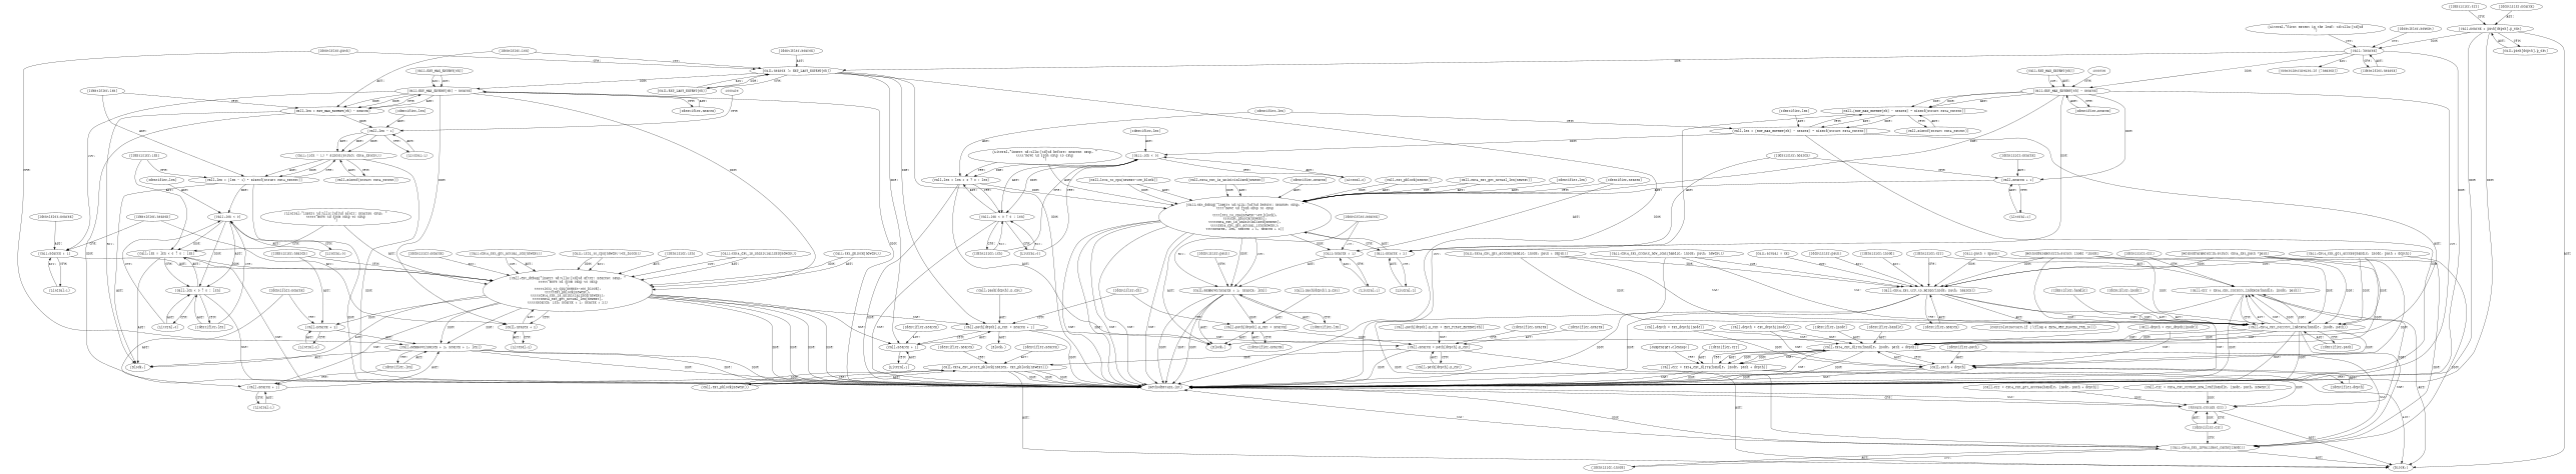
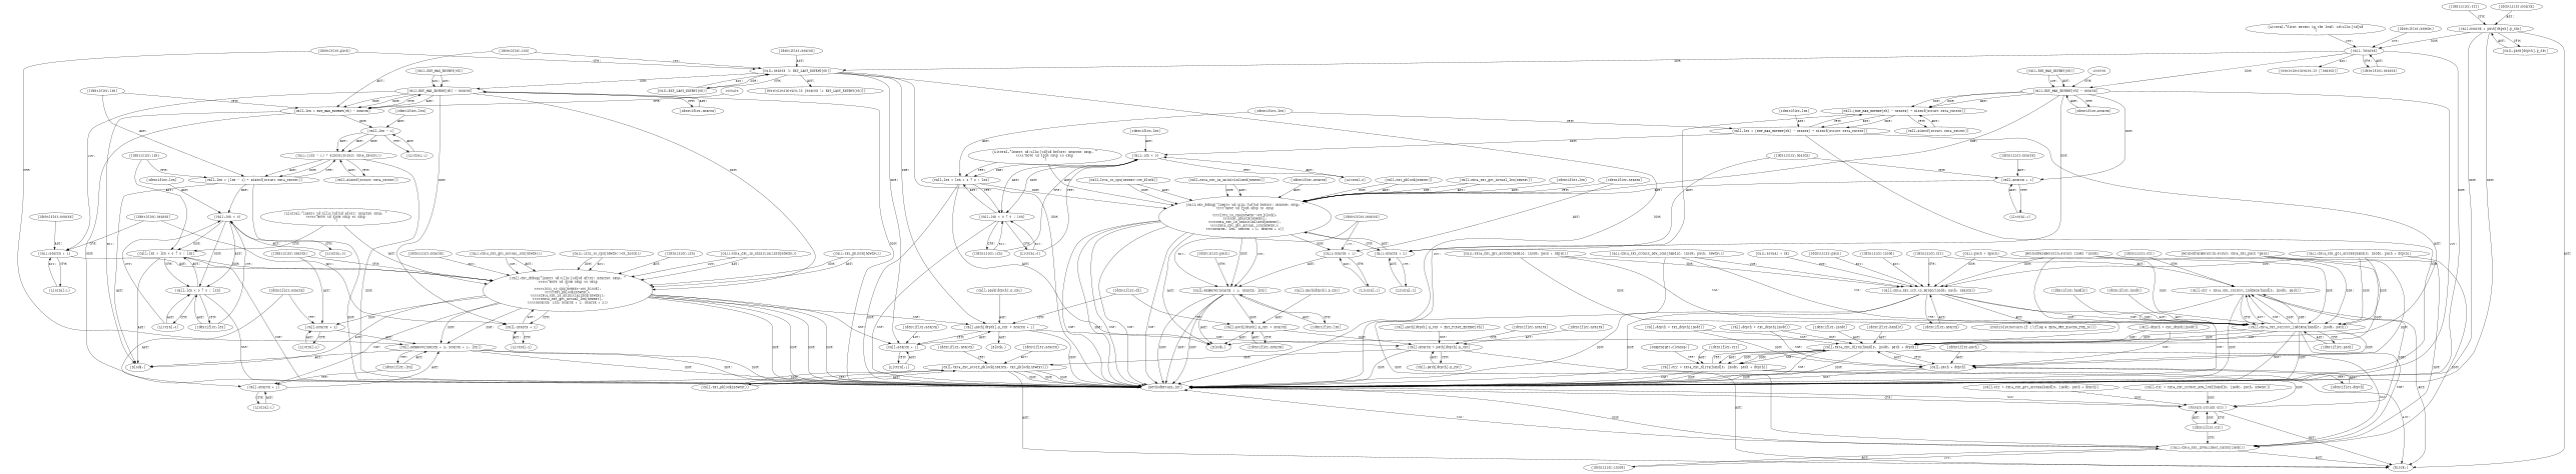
  digraph {
    fontname="Courier Prime"
    node [fontname="Courier Prime"]
    edge [fontname="Courier Prime"]
    n1 [label="(Call,nearex = path[depth].p_ext)"]
    n2 [label="(Call,!nearex)"]
    n3 [label="(MethodReturn,int)"]
    n4 [label="(Block,)"]
    n5 [label="(Call,path[depth].p_ext)"]
    n6 [label="(Call,nearex != EXT_LAST_EXTENT(eh))"]
    n7 [label="(Call,EXT_MAX_EXTENT(eh) - nearex)"]
    n8 [label="(ControlStructure,if (!nearex))"]
    n9 [label="(Identifier,nearex)"]
    n10 [label="(Return,return err;)"]
    n11 [label="(Call,EXT_MAX_EXTENT(eh) - nearex)"]
    n12 [label="(Call,path[depth].p_ext = nearex + 1)"]
    n13 [label="(Call,nearex + 1)"]
    n14 [label="(Call,EXT_LAST_EXTENT(eh))"]
+   n15 [label="(ControlStructure,if (nearex != EXT_LAST_EXTENT(eh)))"]
    n16 [label="(Call,(EXT_MAX_EXTENT(eh) - nearex) * sizeof(struct ext4_extent))"]
    n17 [label="(Call,ext_debug(\"insert %d:%llu:[%d]%d before: nearest 0x%p, \"\n\t\t\t\t\"move %d from 0x%p to 0x%p\n\",\n\t\t\t\tle32_to_cpu(newext->ee_block),\n\t\t\t\text_pblock(newext),\n\t\t\t\text4_ext_is_uninitialized(newext),\n\t\t\t\text4_ext_get_actual_len(newext),\n\t\t\t\tnearex, len, nearex + 1, nearex + 2))"]
    n18 [label="(Call,nearex + 1)"]
    n19 [label="(Call,nearex + 2)"]
    n20 [label="(Identifier,nearex)"]
    n21 [label="(Call,len = EXT_MAX_EXTENT(eh) - nearex)"]
    n22 [label="(Call,ext_debug(\"insert %d:%llu:[%d]%d after: nearest 0x%p, \"\n\t\t\t\t\t\"move %d from 0x%p to 0x%p\n\",\n\t\t\t\t\tle32_to_cpu(newext->ee_block),\n\t\t\t\t\text_pblock(newext),\n\t\t\t\t\text4_ext_is_uninitialized(newext),\n\t\t\t\t\text4_ext_get_actual_len(newext),\n\t\t\t\t\tnearex, len, nearex + 1, nearex + 2))"]
    n23 [label="(Call,nearex + 1)"]
    n24 [label="(Call,nearex + 2)"]
    n25 [label="(Identifier,nearex)"]
    n26 [label="(Call,nearex = path[depth].p_ext)"]
    n27 [label="(Block,)"]
    n28 [label="(Literal,1)"]
    n29 [label="(Call,len - 1)"]
    n30 [label="(Block,)"]
    n31 [label="(Call,memmove(nearex + 2, nearex + 1, len))"]
    n32 [label="(Call,nearex + 2)"]
    n33 [label="(Call,nearex + 1)"]
    n34 [label="(Literal,1)"]
    n35 [label="(Literal,2)"]
    n36 [label="(Call,(len - 1) * sizeof(struct ext4_extent))"]
    n37 [label="(Literal,1)"]
    n38 [label="(Call,len = (len - 1) * sizeof(struct ext4_extent))"]
    n39 [label="(Call,sizeof(struct ext4_extent))"]
    n40 [label="(Call,len < 0)"]
    n41 [label="(Call,len = len < 0 ? 0 : len)"]
    n42 [label="(Call,len < 0 ? 0 : len)"]
    n43 [label="(Literal,0)"]
    n44 [label="(Literal,0)"]
    n45 [label="(Identifier,len)"]
    n46 [label="(Identifier,len)"]
    n47 [label="(Literal,2)"]
    n48 [label="(Literal,1)"]
    n49 [label="(Call,ext4_ext_store_pblock(nearex, ext_pblock(newext)))"]
    n50 [label="(Call,path[depth].p_ext)"]
    n51 [label="(Call,ext_pblock(newext))"]
    n52 [label="(Call,ext4_ext_try_to_merge(inode, path, nearex))"]
    n53 [label="(Call,ext4_ext_correct_indexes(handle, inode, path))"]
    n54 [label="(Identifier,nearex)"]
    n55 [label="(ControlStructure,if (!(flag & EXT4_GET_BLOCKS_PRE_IO)))"]
    n56 [label="(Call,err = ext4_ext_correct_indexes(handle, inode, path))"]
    n57 [label="(Call,ext4_ext_dirty(handle, inode, path + depth))"]
    n58 [label="(Call,ext4_ext_invalidate_cache(inode))"]
    n59 [label="(Call,path + depth)"]
    n60 [label="(Identifier,path)"]
    n61 [label="(Call,err = ext4_ext_dirty(handle, inode, path + depth))"]
    n62 [label="(Identifier,inode)"]
    n63 [label="(Identifier,depth)"]
    n64 [label="(Identifier,err)"]
    n65 [label="(Call,len = (EXT_MAX_EXTENT(eh) - nearex) * sizeof(struct ext4_extent))"]
    n66 [label="(Call,sizeof(struct ext4_extent))"]
    n67 [label="(Block,)"]
    n68 [label="(Call,memmove(nearex + 1, nearex, len))"]
    n69 [label="(Call,nearex + 1)"]
    n70 [label="(Literal,1)"]
    n71 [label="(Literal,2)"]
    n72 [label="(Call,len < 0)"]
    n73 [label="(Call,len = len < 0 ? 0 : len)"]
    n74 [label="(Call,len < 0 ? 0 : len)"]
    n75 [label="(Literal,0)"]
    n76 [label="(Identifier,len)"]
    n77 [label="(Literal,0)"]
    n78 [label="(Call,path[depth].p_ext = nearex)"]
    n79 [label="(Identifier,len)"]
    n80 [label="(Literal,1)"]
    n81 [label="(Identifier,nearex)"]
    n82 [label="(Call,depth = ext_depth(inode))"]
    n83 [label="(Literal,\"first extent in the leaf: %d:%llu:[%d]%d\n\")"]
    n84 [label="(Identifier,err)"]
    n85 [label="(Identifier,len)"]
    n86 [label="(Call,err = ext4_ext_get_access(handle, inode, path + depth))"]
    n87 [label="(Identifier,nearex)"]
    n88 [label="(Identifier,nearex)"]
    n89 [label="(Identifier,eh)"]
    n90 [label="(Call,ext_pblock(newext))"]
    n91 [label="(Identifier,inode)"]
    n92 [label="(Call,path[depth].p_ext)"]
    n93 [label="(Identifier,nearex)"]
    n94 [label="(Call,ext_pblock(newext))"]
    n95 [label="(Identifier,nearex)"]
    n96 [label="(Identifier,nearex)"]
    n97 [label="(Identifier,len)"]
    n98 [label="(Identifier,path)"]
    n99 [label="(Identifier,err)"]
    n100 [label="(Identifier,path)"]
    n101 [label="(Identifier,nearex)"]
    n102 [label="(Call,ext4_ext_get_actual_len(newext))"]
    n103 [label="(Identifier,len)"]
    n104 [label="(Call,ext4_ext_get_access(handle, inode, path + depth))"]
    n105 [label="(Identifier,nearex)"]
    n106 [label="(Identifier,len)"]
    n107 [label="(Identifier,path)"]
    n108 [label="(Identifier,nearex)"]
    n109 [label="(Call,ext4_ext_get_access(handle, inode, path + depth))"]
    n110 [label="(Identifier,inode)"]
    n111 [label="(Call,path[depth].p_ext = EXT_FIRST_EXTENT(eh))"]
    n112 [label="(Call,ext4_ext_get_actual_len(newext))"]
    n113 [label="(Identifier,handle)"]
    n114 [label="(Identifier,nearex)"]
    n115 [label="(Identifier,nearex)"]
    n116 [label="(Identifier,len)"]
    n117 [label="(Identifier,len)"]
    n118 [label="(Identifier,newext)"]
    n119 [label="(MethodParameterIn,struct inode *inode)"]
    n120 [label="(Call,actual = ex)"]
    n121 [label="(Identifier,len)"]
    n122 [label="(Identifier,nearex)"]
    n123 [label="(Call,depth = ext_depth(inode))"]
    n124 [label="(Call,path[depth].p_ext)"]
    n125 [label="(Call,le32_to_cpu(newext->ee_block))"]
    n126 [label="(Identifier,len)"]
    n127 [label="(Identifier,nearex)"]
    n128 [label="(Literal,\"insert %d:%llu:[%d]%d after: nearest 0x%p, \"\n\t\t\t\t\t\"move %d from 0x%p to 0x%p\n\")"]
    n129 [label="(Identifier,nearex)"]
    n130 [label="(Identifier,path)"]
    n131 [label="(Call,path = npath)"]
    n132 [label="(Identifier,handle)"]
    n133 [label="(Identifier,len)"]
    n134 [label="(Call,err = ext4_ext_create_new_leaf(handle, inode, path, newext))"]
    n135 [label="(Call,le32_to_cpu(newext->ee_block))"]
    n136 [label="(MethodParameterIn,struct ext4_ext_path *path)"]
    n137 [label="(Call,ext4_ext_is_uninitialized(newext))"]
    n138 [label="(JumpTarget,cleanup:)"]
    n139 [label="(Call,ext4_ext_create_new_leaf(handle, inode, path, newext))"]
    n140 [label="(Call,depth = ext_depth(inode))"]
    n141 [label="(Call,ext4_ext_is_uninitialized(newext))"]
    n142 [label="(Identifier,err)"]
    n143 [label="(Call,EXT_MAX_EXTENT(eh))"]
    n144 [label="(Identifier,nearex)"]
    n145 [label="(Identifier,nearex)"]
    n146 [label="(Identifier,nearex)"]
    n147 [label="(Identifier,err)"]
    n148 [label="(Identifier,inode)"]
    n149 [label="(Identifier,nearex)"]
    n150 [label="(Call,EXT_MAX_EXTENT(eh))"]
    n151 [label="(Identifier,len)"]
    n152 [label="(Literal,\"insert %d:%llu:[%d]%d before: nearest 0x%p, \"\n\t\t\t\t\"move %d from 0x%p to 0x%p\n\")"]
    1000436
    1000500
    n1 -> n2 [label="DDG: "]
    n1 -> n3 [label="DDG: "]
    n1 -> n3 [label="DDG: "]
    n1 -> n4 [label="AST: "]
    n1 -> n5 [label="CFG: "]
    n2 -> n3 [label="DDG: "]
    n2 -> n6 [label="DDG: "]
    n2 -> n7 [label="DDG: "]
    n2 -> n8 [label="AST: "]
    n2 -> n9 [label="CFG: "]
    n3 -> n10 [label="CFG: "]
    n5 -> n1 [label="AST: "]
    n6 -> n3 [label="DDG: "]
    n6 -> n3 [label="DDG: "]
    n6 -> n11 [label="DDG: "]
    n6 -> n12 [label="DDG: "]
    n6 -> n13 [label="DDG: "]
    n6 -> n14 [label="CFG: "]
+   n6 -> n15 [label="AST: "]
    n7 -> n3 [label="DDG: "]
    n7 -> n16 [label="AST: "]
    n7 -> n16 [label="DDG: "]
    n7 -> n16 [label="DDG: "]
    n7 -> n17 [label="DDG: "]
    n7 -> n18 [label="DDG: "]
    n7 -> n19 [label="DDG: "]
    n7 -> n20 [label="CFG: "]
    n9 -> n2 [label="AST: "]
    n10 -> n3 [label="DDG: "]
    n10 -> n4 [label="AST: "]
    n10 -> n64 [label="CFG: "]
    n11 -> n3 [label="DDG: "]
    n11 -> n21 [label="AST: "]
    n11 -> n21 [label="DDG: "]
    n11 -> n21 [label="DDG: "]
    n11 -> n22 [label="DDG: "]
    n11 -> n23 [label="DDG: "]
    n11 -> n24 [label="DDG: "]
    n11 -> n25 [label="CFG: "]
    n12 -> n3 [label="DDG: "]
    n12 -> n13 [label="CFG: "]
    n12 -> n26 [label="DDG: "]
    n12 -> n27 [label="AST: "]
    n13 -> n12 [label="AST: "]
    n13 -> n28 [label="CFG: "]
    n14 -> n6 [label="AST: "]
    n14 -> n6 [label="DDG: "]
    n16 -> n3 [label="DDG: "]
    n16 -> n65 [label="AST: "]
    n16 -> n65 [label="DDG: "]
    n16 -> n66 [label="CFG: "]
    n17 -> n3 [label="DDG: "]
    n17 -> n3 [label="DDG: "]
    n17 -> n3 [label="DDG: "]
    n17 -> n3 [label="DDG: "]
    n17 -> n3 [label="DDG: "]
    n17 -> n19 [label="CFG: "]
    n17 -> n67 [label="AST: "]
    n17 -> n68 [label="DDG: "]
    n17 -> n68 [label="DDG: "]
    n17 -> n69 [label="DDG: "]
    n18 -> n17 [label="AST: "]
    n18 -> n70 [label="CFG: "]
    n19 -> n17 [label="AST: "]
    n19 -> n71 [label="CFG: "]
    n20 -> n7 [label="AST: "]
    n21 -> n3 [label="DDG: "]
    n21 -> n11 [label="CFG: "]
    n21 -> n29 [label="DDG: "]
    n21 -> n30 [label="AST: "]
    n22 -> n3 [label="DDG: "]
    n22 -> n3 [label="DDG: "]
    n22 -> n3 [label="DDG: "]
    n22 -> n3 [label="DDG: "]
    n22 -> n12 [label="DDG: "]
    n22 -> n13 [label="DDG: "]
    n22 -> n24 [label="CFG: "]
    n22 -> n30 [label="AST: "]
    n22 -> n31 [label="DDG: "]
    n22 -> n31 [label="DDG: "]
    n22 -> n32 [label="DDG: "]
    n22 -> n33 [label="DDG: "]
    n23 -> n22 [label="AST: "]
    n23 -> n34 [label="CFG: "]
    n24 -> n22 [label="AST: "]
    n24 -> n35 [label="CFG: "]
    n25 -> n11 [label="AST: "]
    n26 -> n3 [label="DDG: "]
    n26 -> n4 [label="AST: "]
    n26 -> n49 [label="DDG: "]
    n26 -> n50 [label="CFG: "]
    n28 -> n13 [label="AST: "]
    n29 -> n36 [label="AST: "]
    n29 -> n36 [label="DDG: "]
    n29 -> n36 [label="DDG: "]
    n29 -> n37 [label="CFG: "]
    n31 -> n3 [label="DDG: "]
    n31 -> n3 [label="DDG: "]
    n31 -> n3 [label="DDG: "]
    n31 -> n30 [label="AST: "]
    n31 -> n46 [label="CFG: "]
    n32 -> n31 [label="AST: "]
    n32 -> n47 [label="CFG: "]
    n33 -> n31 [label="AST: "]
    n33 -> n48 [label="CFG: "]
    n34 -> n23 [label="AST: "]
    n35 -> n24 [label="AST: "]
    n36 -> n3 [label="DDG: "]
    n36 -> n38 [label="AST: "]
    n36 -> n38 [label="DDG: "]
    n36 -> n39 [label="CFG: "]
    n37 -> n29 [label="AST: "]
    n38 -> n3 [label="DDG: "]
    n38 -> n30 [label="AST: "]
    n38 -> n36 [label="CFG: "]
    n38 -> n40 [label="DDG: "]
    n39 -> n36 [label="AST: "]
    n40 -> n41 [label="DDG: "]
    n40 -> n42 [label="AST: "]
    n40 -> n42 [label="DDG: "]
    n40 -> n43 [label="CFG: "]
    n41 -> n3 [label="DDG: "]
    n41 -> n22 [label="DDG: "]
    n41 -> n30 [label="AST: "]
    n41 -> n42 [label="CFG: "]
    n42 -> n3 [label="DDG: "]
    n42 -> n41 [label="AST: "]
    n42 -> n44 [label="CFG: "]
    n42 -> n45 [label="CFG: "]
    n43 -> n40 [label="AST: "]
    n44 -> n40 [label="CFG: "]
    n44 -> n42 [label="AST: "]
    n45 -> n40 [label="CFG: "]
    n45 -> n42 [label="AST: "]
    n46 -> n31 [label="AST: "]
    n46 -> n33 [label="CFG: "]
    n47 -> n32 [label="AST: "]
    n48 -> n33 [label="AST: "]
    n49 -> n3 [label="DDG: "]
    n49 -> n3 [label="DDG: "]
    n49 -> n3 [label="DDG: "]
    n49 -> n4 [label="AST: "]
    n49 -> n51 [label="CFG: "]
    n50 -> n26 [label="AST: "]
    n51 -> n49 [label="AST: "]
    n51 -> n49 [label="DDG: "]
    n52 -> n3 [label="DDG: "]
    n52 -> n3 [label="DDG: "]
    n52 -> n53 [label="DDG: "]
    n52 -> n53 [label="DDG: "]
    n52 -> n54 [label="CFG: "]
    n52 -> n55 [label="AST: "]
    n53 -> n3 [label="DDG: "]
    n53 -> n3 [label="DDG: "]
    n53 -> n56 [label="AST: "]
    n53 -> n56 [label="DDG: "]
    n53 -> n56 [label="DDG: "]
    n53 -> n56 [label="DDG: "]
    n53 -> n57 [label="DDG: "]
    n53 -> n57 [label="DDG: "]
    n53 -> n57 [label="DDG: "]
    n53 -> n58 [label="DDG: "]
    n53 -> n59 [label="DDG: "]
    n53 -> n60 [label="CFG: "]
    n54 -> n52 [label="AST: "]
    n56 -> n3 [label="DDG: "]
    n56 -> n3 [label="DDG: "]
    n56 -> n4 [label="AST: "]
    n56 -> n10 [label="DDG: "]
    n56 -> n53 [label="CFG: "]
    n57 -> n3 [label="DDG: "]
    n57 -> n3 [label="DDG: "]
    n57 -> n58 [label="DDG: "]
    n57 -> n59 [label="CFG: "]
    n57 -> n61 [label="AST: "]
    n57 -> n61 [label="DDG: "]
    n57 -> n61 [label="DDG: "]
    n57 -> n61 [label="DDG: "]
    n58 -> n3 [label="DDG: "]
    n58 -> n3 [label="DDG: "]
    n58 -> n4 [label="AST: "]
    n58 -> n62 [label="CFG: "]
    n59 -> n3 [label="DDG: "]
    n59 -> n3 [label="DDG: "]
    n59 -> n57 [label="AST: "]
    n59 -> n63 [label="CFG: "]
    n60 -> n53 [label="AST: "]
    n61 -> n3 [label="DDG: "]
    n61 -> n3 [label="DDG: "]
    n61 -> n4 [label="AST: "]
    n61 -> n10 [label="DDG: "]
    n61 -> n57 [label="CFG: "]
    n62 -> n58 [label="AST: "]
    n63 -> n59 [label="AST: "]
    n64 -> n10 [label="AST: "]
    n64 -> n10 [label="DDG: "]
    n64 -> n58 [label="CFG: "]
    n65 -> n3 [label="DDG: "]
    n65 -> n16 [label="CFG: "]
    n65 -> n67 [label="AST: "]
    n65 -> n72 [label="DDG: "]
    n66 -> n16 [label="AST: "]
    n68 -> n3 [label="DDG: "]
    n68 -> n3 [label="DDG: "]
    n68 -> n3 [label="DDG: "]
    n68 -> n67 [label="AST: "]
    n68 -> n78 [label="DDG: "]
    n68 -> n79 [label="CFG: "]
    n69 -> n68 [label="AST: "]
    n69 -> n80 [label="CFG: "]
    n70 -> n18 [label="AST: "]
    n71 -> n19 [label="AST: "]
    n72 -> n73 [label="DDG: "]
    n72 -> n74 [label="AST: "]
    n72 -> n74 [label="DDG: "]
    n72 -> n75 [label="CFG: "]
    n73 -> n3 [label="DDG: "]
    n73 -> n17 [label="DDG: "]
    n73 -> n67 [label="AST: "]
    n73 -> n74 [label="CFG: "]
    n74 -> n3 [label="DDG: "]
    n74 -> n73 [label="AST: "]
    n74 -> n76 [label="CFG: "]
    n74 -> n77 [label="CFG: "]
    n75 -> n72 [label="AST: "]
    n76 -> n72 [label="CFG: "]
    n76 -> n74 [label="AST: "]
    n77 -> n72 [label="CFG: "]
    n77 -> n74 [label="AST: "]
    n78 -> n26 [label="DDG: "]
    n78 -> n67 [label="AST: "]
    n78 -> n81 [label="CFG: "]
    n79 -> n68 [label="AST: "]
    n80 -> n69 [label="AST: "]
    n81 -> n78 [label="AST: "]
    n82 -> n57 [label="DDG: "]
    n82 -> n59 [label="DDG: "]
    n83 -> n2 [label="CFG: "]
    n84 -> n1 [label="CFG: "]
    n85 -> n65 [label="CFG: "]
    n85 -> n73 [label="AST: "]
    n86 -> n10 [label="DDG: "]
    n87 -> n32 [label="CFG: "]
    n87 -> n33 [label="AST: "]
    n88 -> n6 [label="AST: "]
    n89 -> n12 [label="CFG: "]
    n89 -> n78 [label="CFG: "]
    n90 -> n22 [label="AST: "]
    n90 -> n22 [label="DDG: "]
    n91 -> n57 [label="AST: "]
    n92 -> n78 [label="AST: "]
    n93 -> n68 [label="AST: "]
    n93 -> n69 [label="CFG: "]
    n94 -> n17 [label="AST: "]
    n94 -> n17 [label="DDG: "]
    n95 -> n23 [label="AST: "]
    n96 -> n49 [label="AST: "]
    n97 -> n40 [label="AST: "]
    n98 -> n59 [label="AST: "]
    n99 -> n52 [label="CFG: "]
    n99 -> n56 [label="AST: "]
    n100 -> n6 [label="CFG: "]
    n100 -> n31 [label="CFG: "]
    n101 -> n22 [label="AST: "]
    n102 -> n17 [label="AST: "]
    n102 -> n17 [label="DDG: "]
    n103 -> n38 [label="CFG: "]
    n103 -> n41 [label="AST: "]
    n104 -> n52 [label="DDG: "]
    n104 -> n53 [label="DDG: "]
    n104 -> n53 [label="DDG: "]
    n105 -> n49 [label="CFG: "]
    n106 -> n6 [label="CFG: "]
    n106 -> n21 [label="AST: "]
    n107 -> n68 [label="CFG: "]
    n108 -> n13 [label="AST: "]
    n109 -> n52 [label="DDG: "]
    n109 -> n53 [label="DDG: "]
    n109 -> n53 [label="DDG: "]
    n109 -> n58 [label="DDG: "]
    n110 -> n52 [label="AST: "]
    n111 -> n26 [label="DDG: "]
    n112 -> n22 [label="AST: "]
    n112 -> n22 [label="DDG: "]
    n113 -> n57 [label="AST: "]
    n114 -> n18 [label="CFG: "]
    n114 -> n19 [label="AST: "]
    n115 -> n22 [label="CFG: "]
    n115 -> n32 [label="AST: "]
    n116 -> n29 [label="AST: "]
    n117 -> n72 [label="AST: "]
    n118 -> n2 [label="CFG: "]
    n119 -> n52 [label="DDG: "]
    n119 -> n53 [label="DDG: "]
    n119 -> n57 [label="DDG: "]
    n119 -> n58 [label="DDG: "]
    n120 -> n52 [label="DDG: "]
    n121 -> n17 [label="AST: "]
    n122 -> n26 [label="CFG: "]
    n123 -> n57 [label="DDG: "]
    n123 -> n59 [label="DDG: "]
    n124 -> n12 [label="AST: "]
    n125 -> n22 [label="AST: "]
    n125 -> n22 [label="DDG: "]
    n126 -> n65 [label="AST: "]
    n127 -> n17 [label="CFG: "]
    n127 -> n69 [label="AST: "]
    n128 -> n22 [label="AST: "]
    n128 -> n41 [label="CFG: "]
    n129 -> n23 [label="CFG: "]
    n129 -> n24 [label="AST: "]
    n130 -> n52 [label="AST: "]
    n131 -> n52 [label="DDG: "]
    n131 -> n53 [label="DDG: "]
    n132 -> n53 [label="AST: "]
    n133 -> n22 [label="AST: "]
    n134 -> n10 [label="DDG: "]
    n135 -> n17 [label="AST: "]
    n135 -> n17 [label="DDG: "]
-   n136 -> n52 [label="DDG: "]
    n136 -> n53 [label="DDG: "]
    n136 -> n57 [label="DDG: "]
    n136 -> n59 [label="DDG: "]
    n137 -> n17 [label="AST: "]
    n137 -> n17 [label="DDG: "]
    n138 -> n61 [label="CFG: "]
    n139 -> n52 [label="DDG: "]
    n139 -> n53 [label="DDG: "]
    n139 -> n58 [label="DDG: "]
    n140 -> n57 [label="DDG: "]
    n140 -> n59 [label="DDG: "]
    n141 -> n22 [label="AST: "]
    n141 -> n22 [label="DDG: "]
    n142 -> n61 [label="AST: "]
    n143 -> n7 [label="AST: "]
    n143 -> n7 [label="DDG: "]
    n144 -> n17 [label="AST: "]
    n145 -> n26 [label="AST: "]
    n146 -> n1 [label="AST: "]
    n147 -> n56 [label="CFG: "]
    n148 -> n53 [label="AST: "]
    n149 -> n18 [label="AST: "]
    n150 -> n11 [label="AST: "]
    n150 -> n11 [label="DDG: "]
    n151 -> n21 [label="CFG: "]
    n151 -> n38 [label="AST: "]
    n152 -> n17 [label="AST: "]
    n152 -> n73 [label="CFG: "]
-   1000436 -> n29 [label="CFG: "]
+   1000436 -> n21 [label="CFG: "]
    1000500 -> n7 [label="CFG: "]
  }
